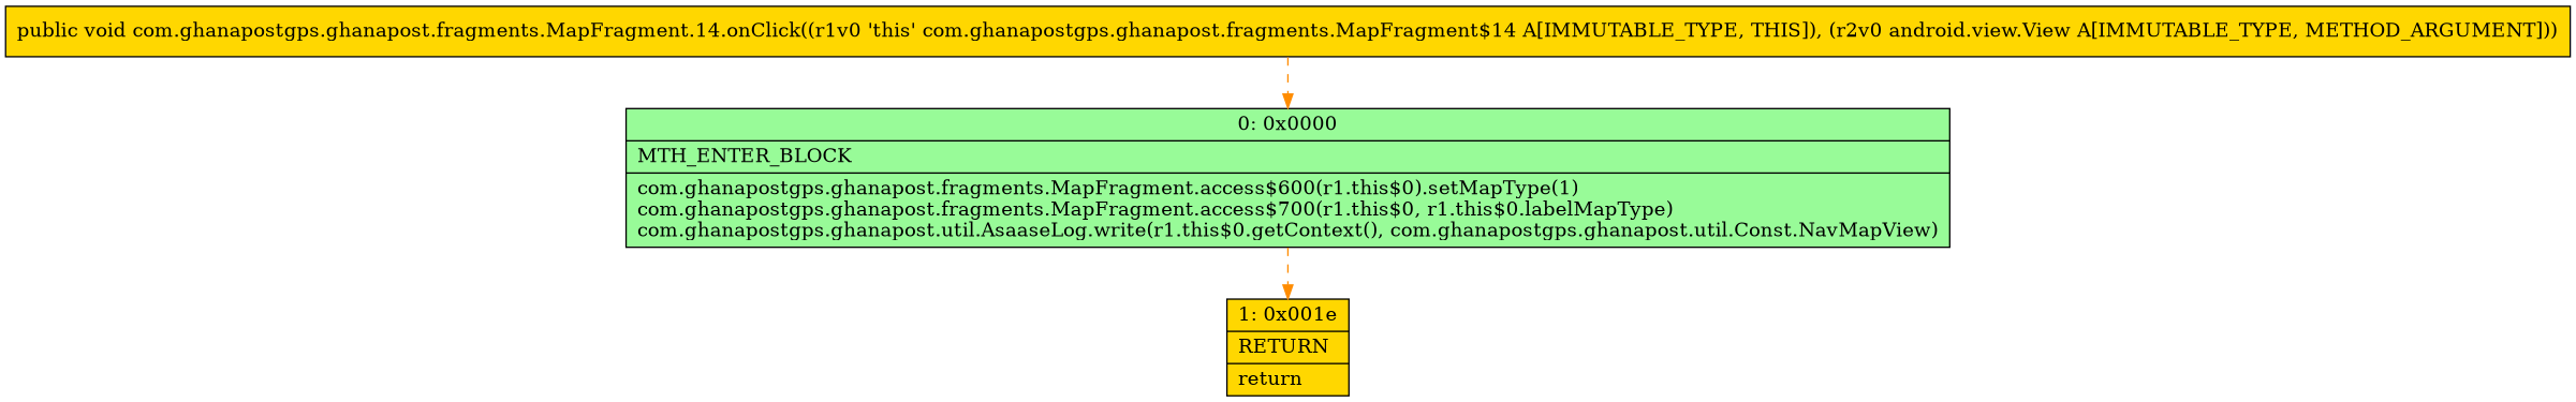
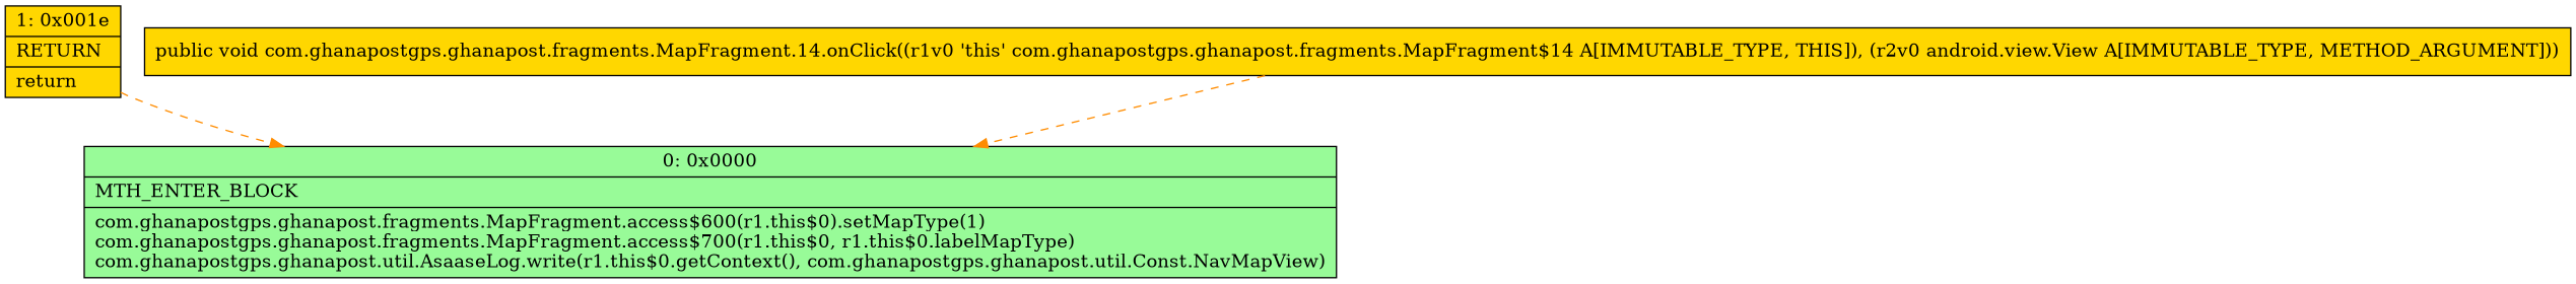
  digraph {
    node [shape=record style=filled fillcolor=gold]
    edge [color=darkorange style=dashed]
    n1 [label="{0\:\ 0x0000|MTH_ENTER_BLOCK\l|com.ghanapostgps.ghanapost.fragments.MapFragment.access$600(r1.this$0).setMapType(1)\lcom.ghanapostgps.ghanapost.fragments.MapFragment.access$700(r1.this$0, r1.this$0.labelMapType)\lcom.ghanapostgps.ghanapost.util.AsaaseLog.write(r1.this$0.getContext(), com.ghanapostgps.ghanapost.util.Const.NavMapView)\l}" fillcolor=palegreen]
    n2 [label="{1\:\ 0x001e|RETURN\l|return\l}"]
    n3 [label="{public void com.ghanapostgps.ghanapost.fragments.MapFragment.14.onClick((r1v0 'this' com.ghanapostgps.ghanapost.fragments.MapFragment$14 A[IMMUTABLE_TYPE, THIS]), (r2v0 android.view.View A[IMMUTABLE_TYPE, METHOD_ARGUMENT])) }"]
-   n1 -> n2
+   n2 -> n1
    n3 -> n1
  }
